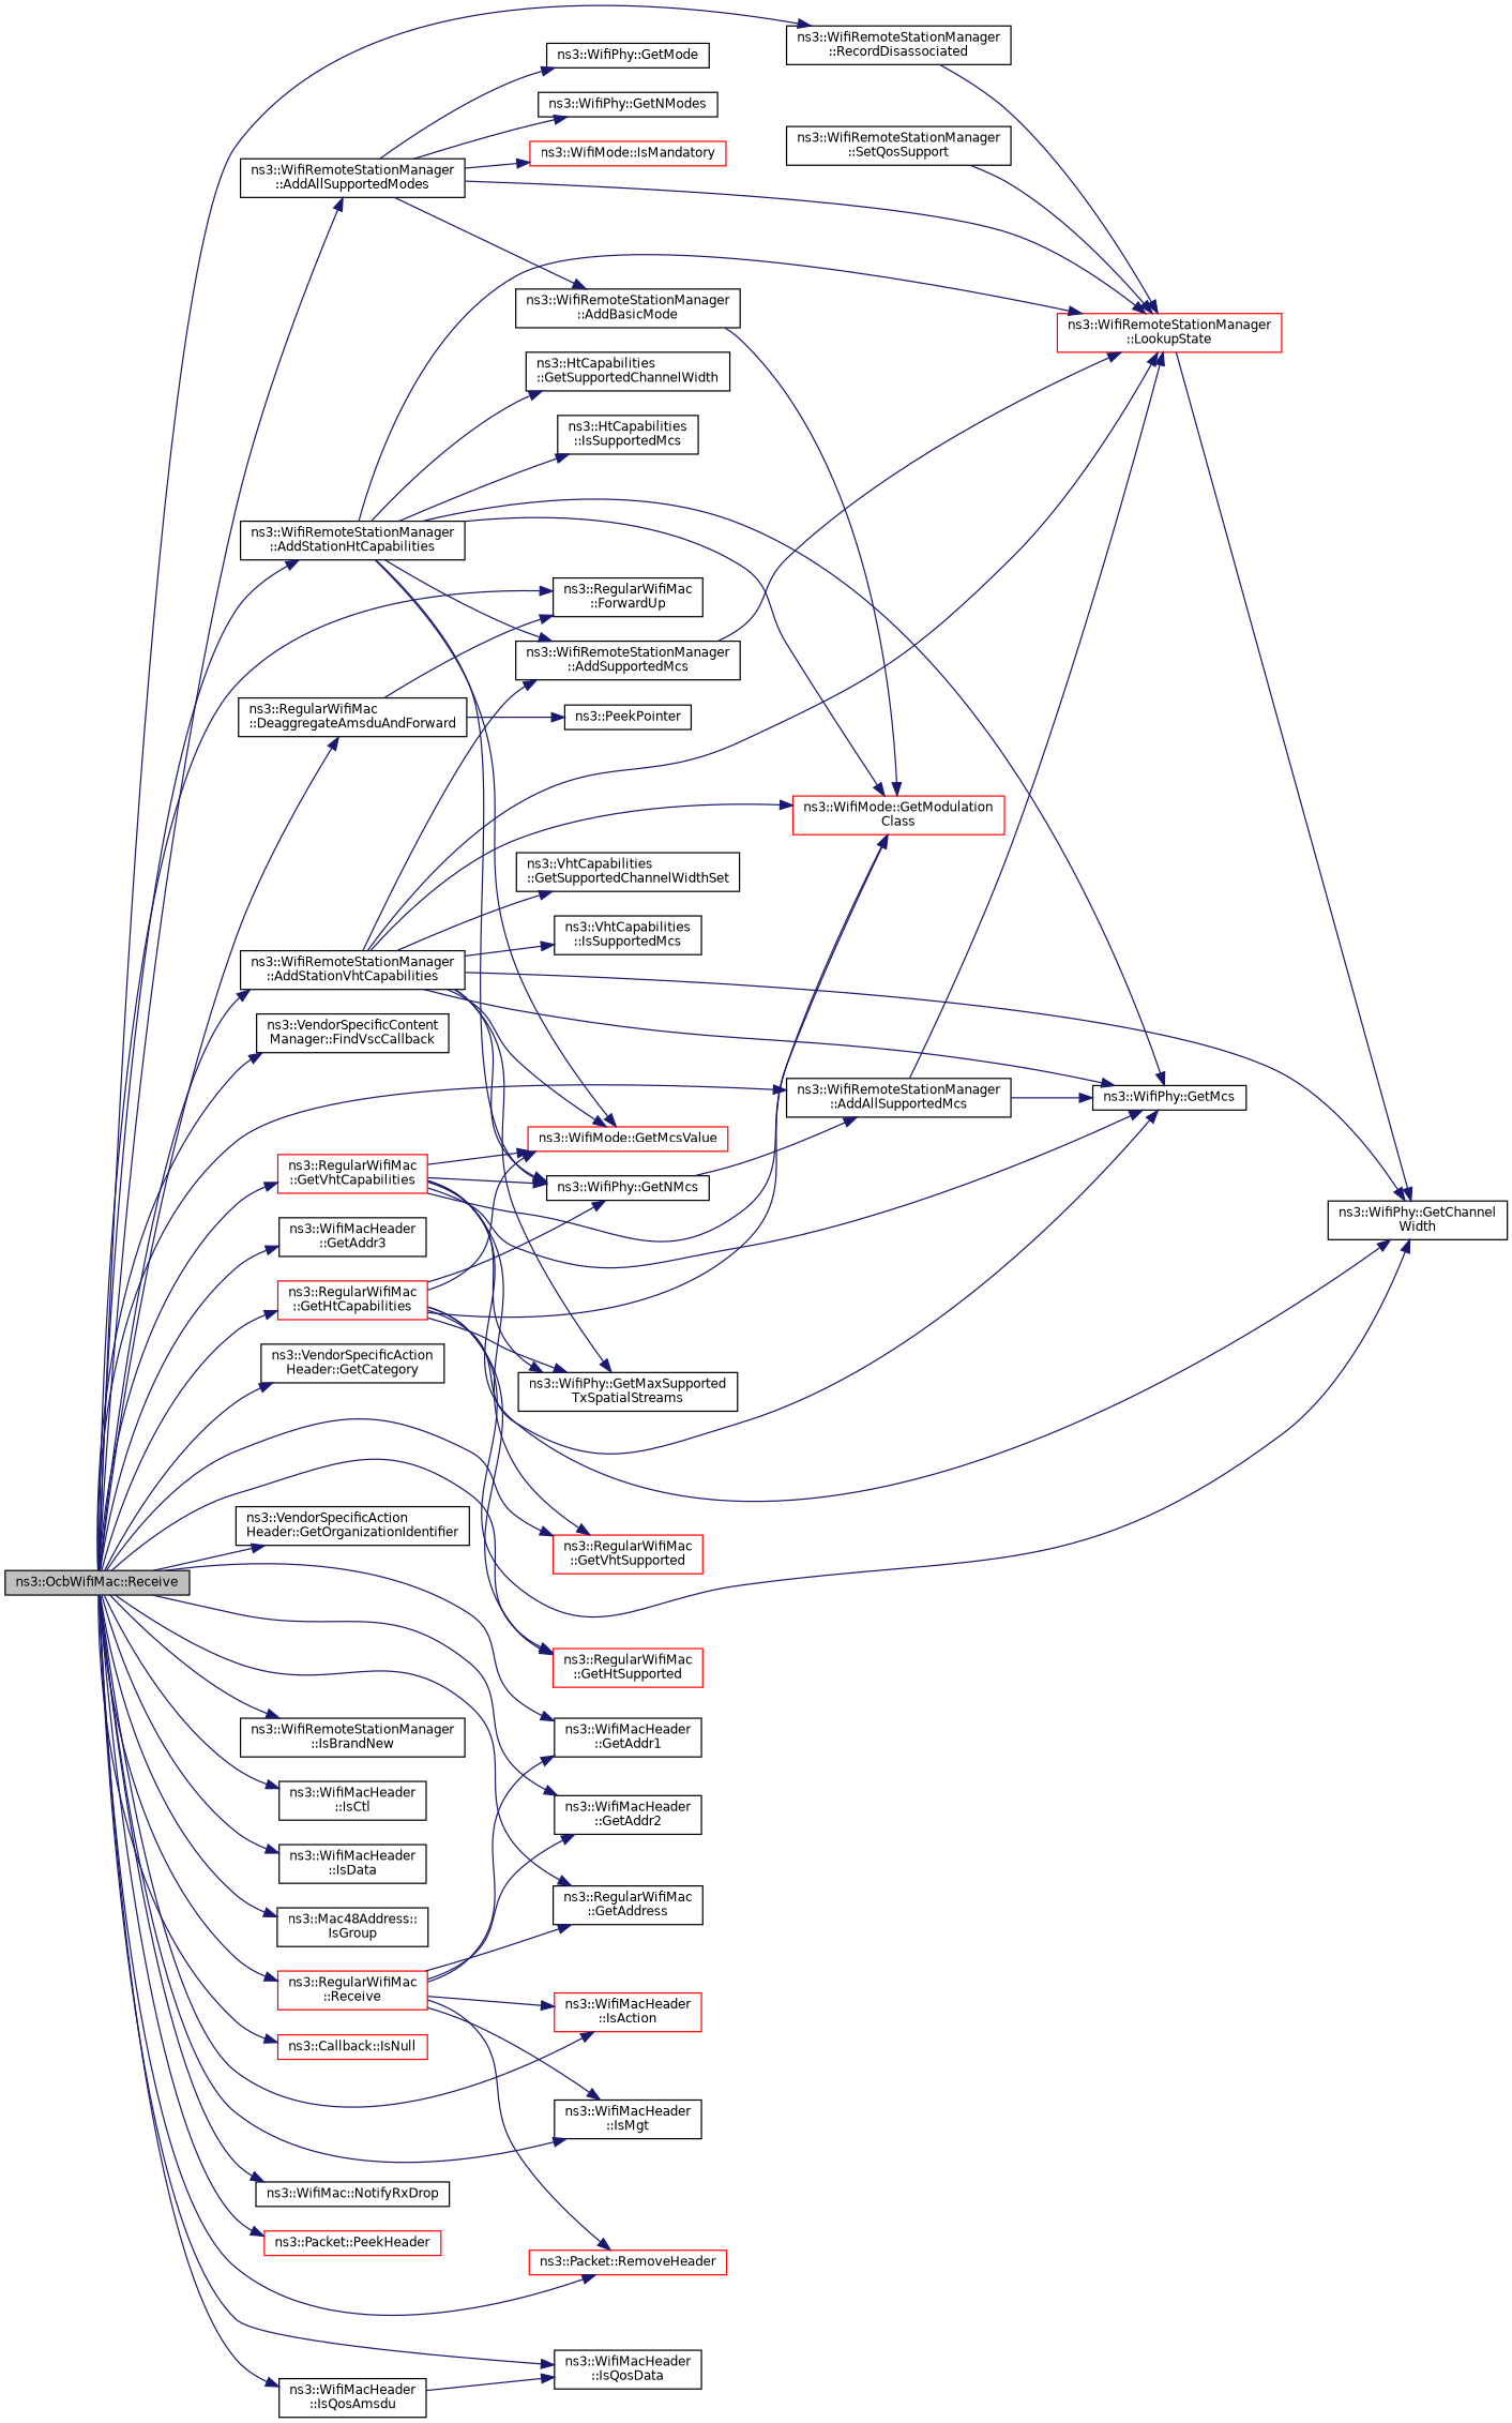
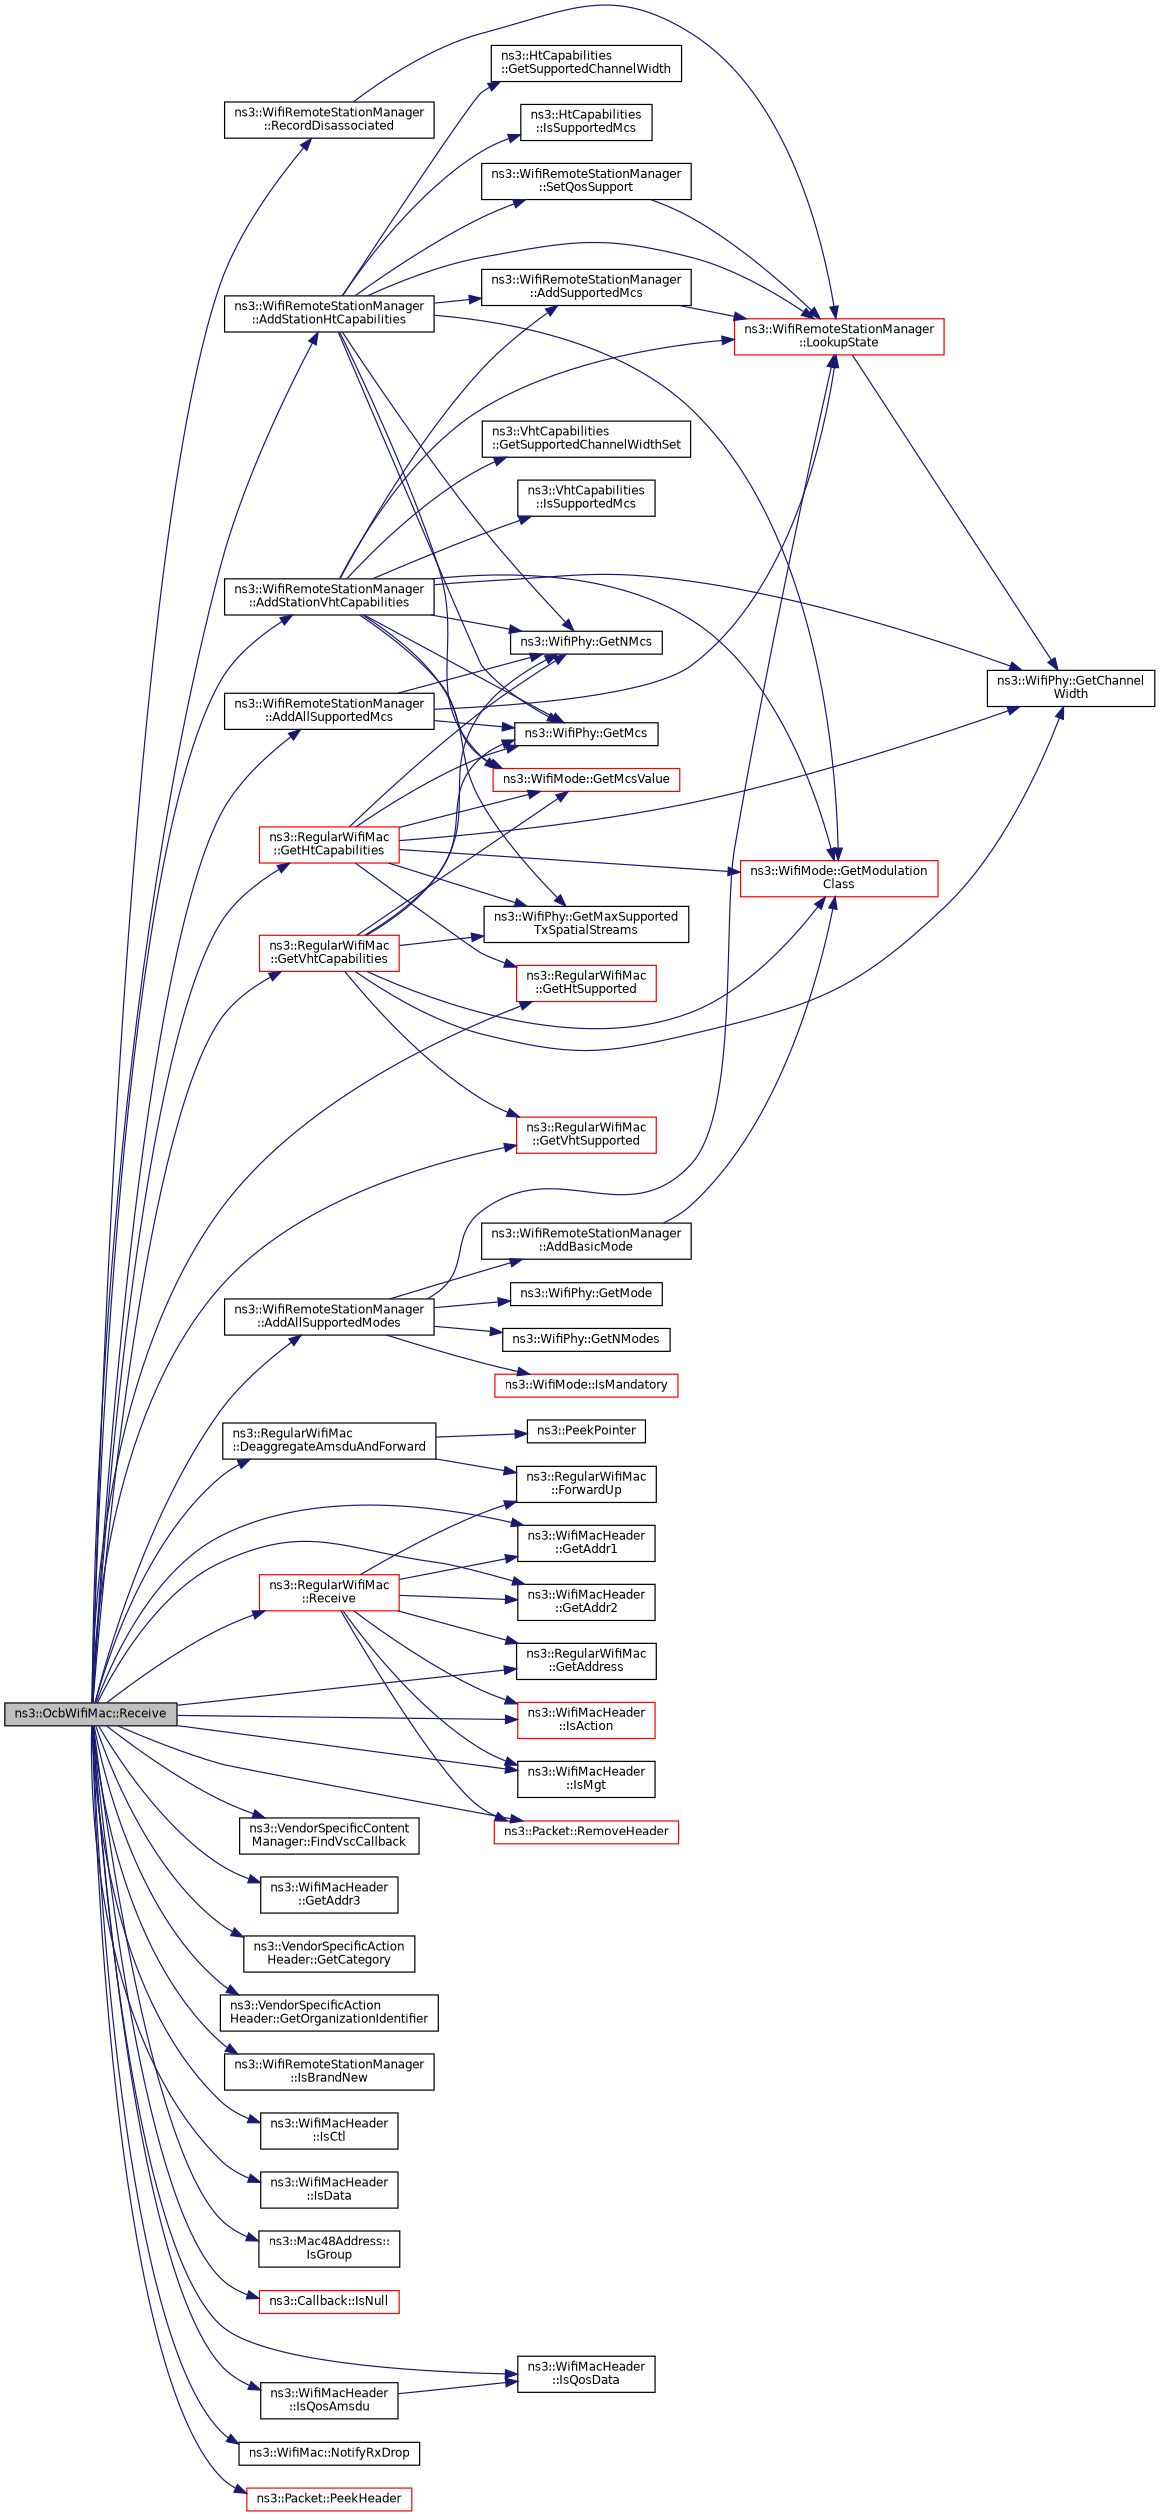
  digraph {
    rankdir=LR
    node [color=black fillcolor=white fontname=Helvetica fontsize=10 shape=record style=filled]
    edge [color=midnightblue fontname=Helvetica fontsize=10 labelfontname=Helvetica labelfontsize=10 style=solid]
    n1 [fillcolor=grey75 fontcolor=black height=0.2 label="ns3::OcbWifiMac::Receive" width=0.4]
    n2 [height=0.2 label="ns3::WifiRemoteStationManager\l::AddAllSupportedMcs" width=0.4]
    n3 [height=0.2 label="ns3::WifiRemoteStationManager\l::AddAllSupportedModes" width=0.4]
    n4 [height=0.2 label="ns3::WifiRemoteStationManager\l::AddStationHtCapabilities" width=0.4]
    n5 [height=0.2 label="ns3::WifiRemoteStationManager\l::AddStationVhtCapabilities" width=0.4]
    n6 [height=0.2 label="ns3::RegularWifiMac\l::DeaggregateAmsduAndForward" width=0.4]
    n7 [height=0.2 label="ns3::RegularWifiMac\l::ForwardUp" width=0.4]
    n8 [height=0.2 label="ns3::VendorSpecificContent\lManager::FindVscCallback" width=0.4]
    n9 [height=0.2 label="ns3::WifiMacHeader\l::GetAddr1" width=0.4]
    n10 [height=0.2 label="ns3::WifiMacHeader\l::GetAddr2" width=0.4]
    n11 [height=0.2 label="ns3::WifiMacHeader\l::GetAddr3" width=0.4]
    n12 [height=0.2 label="ns3::RegularWifiMac\l::GetAddress" width=0.4]
    n13 [height=0.2 label="ns3::VendorSpecificAction\lHeader::GetCategory" width=0.4]
    n14 [color=red height=0.2 label="ns3::RegularWifiMac\l::GetHtCapabilities" width=0.4]
    n15 [color=red height=0.2 label="ns3::RegularWifiMac\l::GetHtSupported" width=0.4]
    n16 [height=0.2 label="ns3::VendorSpecificAction\lHeader::GetOrganizationIdentifier" width=0.4]
    n17 [color=red height=0.2 label="ns3::RegularWifiMac\l::GetVhtCapabilities" width=0.4]
    n18 [color=red height=0.2 label="ns3::RegularWifiMac\l::GetVhtSupported" width=0.4]
    n19 [color=red height=0.2 label="ns3::WifiMacHeader\l::IsAction" width=0.4]
    n20 [height=0.2 label="ns3::WifiRemoteStationManager\l::IsBrandNew" width=0.4]
    n21 [height=0.2 label="ns3::WifiMacHeader\l::IsCtl" width=0.4]
    n22 [height=0.2 label="ns3::WifiMacHeader\l::IsData" width=0.4]
    n23 [height=0.2 label="ns3::Mac48Address::\lIsGroup" width=0.4]
    n24 [height=0.2 label="ns3::WifiMacHeader\l::IsMgt" width=0.4]
    n25 [color=red height=0.2 label="ns3::Callback::IsNull" width=0.4]
    n26 [height=0.2 label="ns3::WifiMacHeader\l::IsQosAmsdu" width=0.4]
    n27 [height=0.2 label="ns3::WifiMacHeader\l::IsQosData" width=0.4]
    n28 [height=0.2 label="ns3::WifiMac::NotifyRxDrop" width=0.4]
    n29 [color=red height=0.2 label="ns3::Packet::PeekHeader" width=0.4]
    n30 [color=red height=0.2 label="ns3::RegularWifiMac\l::Receive" width=0.4]
    n31 [color=red height=0.2 label="ns3::Packet::RemoveHeader" width=0.4]
    n32 [height=0.2 label="ns3::WifiRemoteStationManager\l::RecordDisassociated" width=0.4]
    n33 [height=0.2 label="ns3::WifiPhy::GetMcs" width=0.4]
    n34 [height=0.2 label="ns3::WifiPhy::GetNMcs" width=0.4]
    n35 [color=red height=0.2 label="ns3::WifiRemoteStationManager\l::LookupState" width=0.4]
    n36 [height=0.2 label="ns3::WifiRemoteStationManager\l::AddBasicMode" width=0.4]
    n37 [height=0.2 label="ns3::WifiPhy::GetMode" width=0.4]
    n38 [height=0.2 label="ns3::WifiPhy::GetNModes" width=0.4]
    n39 [color=red height=0.2 label="ns3::WifiMode::IsMandatory" width=0.4]
    n40 [color=red height=0.2 label="ns3::WifiMode::GetModulation\lClass" width=0.4]
    n41 [height=0.2 label="ns3::WifiRemoteStationManager\l::AddSupportedMcs" width=0.4]
    n42 [color=red height=0.2 label="ns3::WifiMode::GetMcsValue" width=0.4]
    n43 [height=0.2 label="ns3::HtCapabilities\l::GetSupportedChannelWidth" width=0.4]
    n44 [height=0.2 label="ns3::HtCapabilities\l::IsSupportedMcs" width=0.4]
    n45 [height=0.2 label="ns3::WifiRemoteStationManager\l::SetQosSupport" width=0.4]
    n46 [height=0.2 label="ns3::WifiPhy::GetChannel\lWidth" width=0.4]
    n47 [height=0.2 label="ns3::WifiPhy::GetMaxSupported\lTxSpatialStreams" width=0.4]
    n48 [height=0.2 label="ns3::VhtCapabilities\l::GetSupportedChannelWidthSet" width=0.4]
    n49 [height=0.2 label="ns3::VhtCapabilities\l::IsSupportedMcs" width=0.4]
    n50 [height=0.2 label="ns3::PeekPointer" width=0.4]
    n1 -> n2
    n1 -> n3
    n1 -> n4
    n1 -> n5
    n1 -> n6
-   n1 -> n7
+   n30 -> n7
    n1 -> n8
    n1 -> n9
    n1 -> n10
    n1 -> n11
    n1 -> n12
    n1 -> n13
    n1 -> n14
    n1 -> n15
    n1 -> n16
    n1 -> n17
    n1 -> n18
    n1 -> n19
    n1 -> n20
    n1 -> n21
    n1 -> n22
    n1 -> n23
    n1 -> n24
    n1 -> n25
    n1 -> n26
    n1 -> n27
    n1 -> n28
    n1 -> n29
    n1 -> n30
    n1 -> n31
    n1 -> n32
    n2 -> n33
-   n34 -> n2
+   n2 -> n34
    n2 -> n35
    n3 -> n35
    n3 -> n36
    n3 -> n37
    n3 -> n38
    n3 -> n39
    n4 -> n33
    n4 -> n34
    n4 -> n35
    n4 -> n40
    n4 -> n41
    n4 -> n42
    n4 -> n43
    n4 -> n44
+   n4 -> n45
    n5 -> n33
    n5 -> n34
    n5 -> n35
    n5 -> n40
    n5 -> n41
    n5 -> n42
    n5 -> n46
    n5 -> n47
    n5 -> n48
    n5 -> n49
    n6 -> n7
    n6 -> n50
    n14 -> n15
    n14 -> n33
    n14 -> n34
    n14 -> n40
    n14 -> n42
    n14 -> n46
    n14 -> n47
    n17 -> n18
    n17 -> n33
    n17 -> n34
    n17 -> n40
    n17 -> n42
    n17 -> n46
    n17 -> n47
    n26 -> n27
    n30 -> n9
    n30 -> n10
    n30 -> n12
    n30 -> n19
    n30 -> n24
    n30 -> n31
    n32 -> n35
    n35 -> n46
    n36 -> n40
    n41 -> n35
    n45 -> n35
  }
